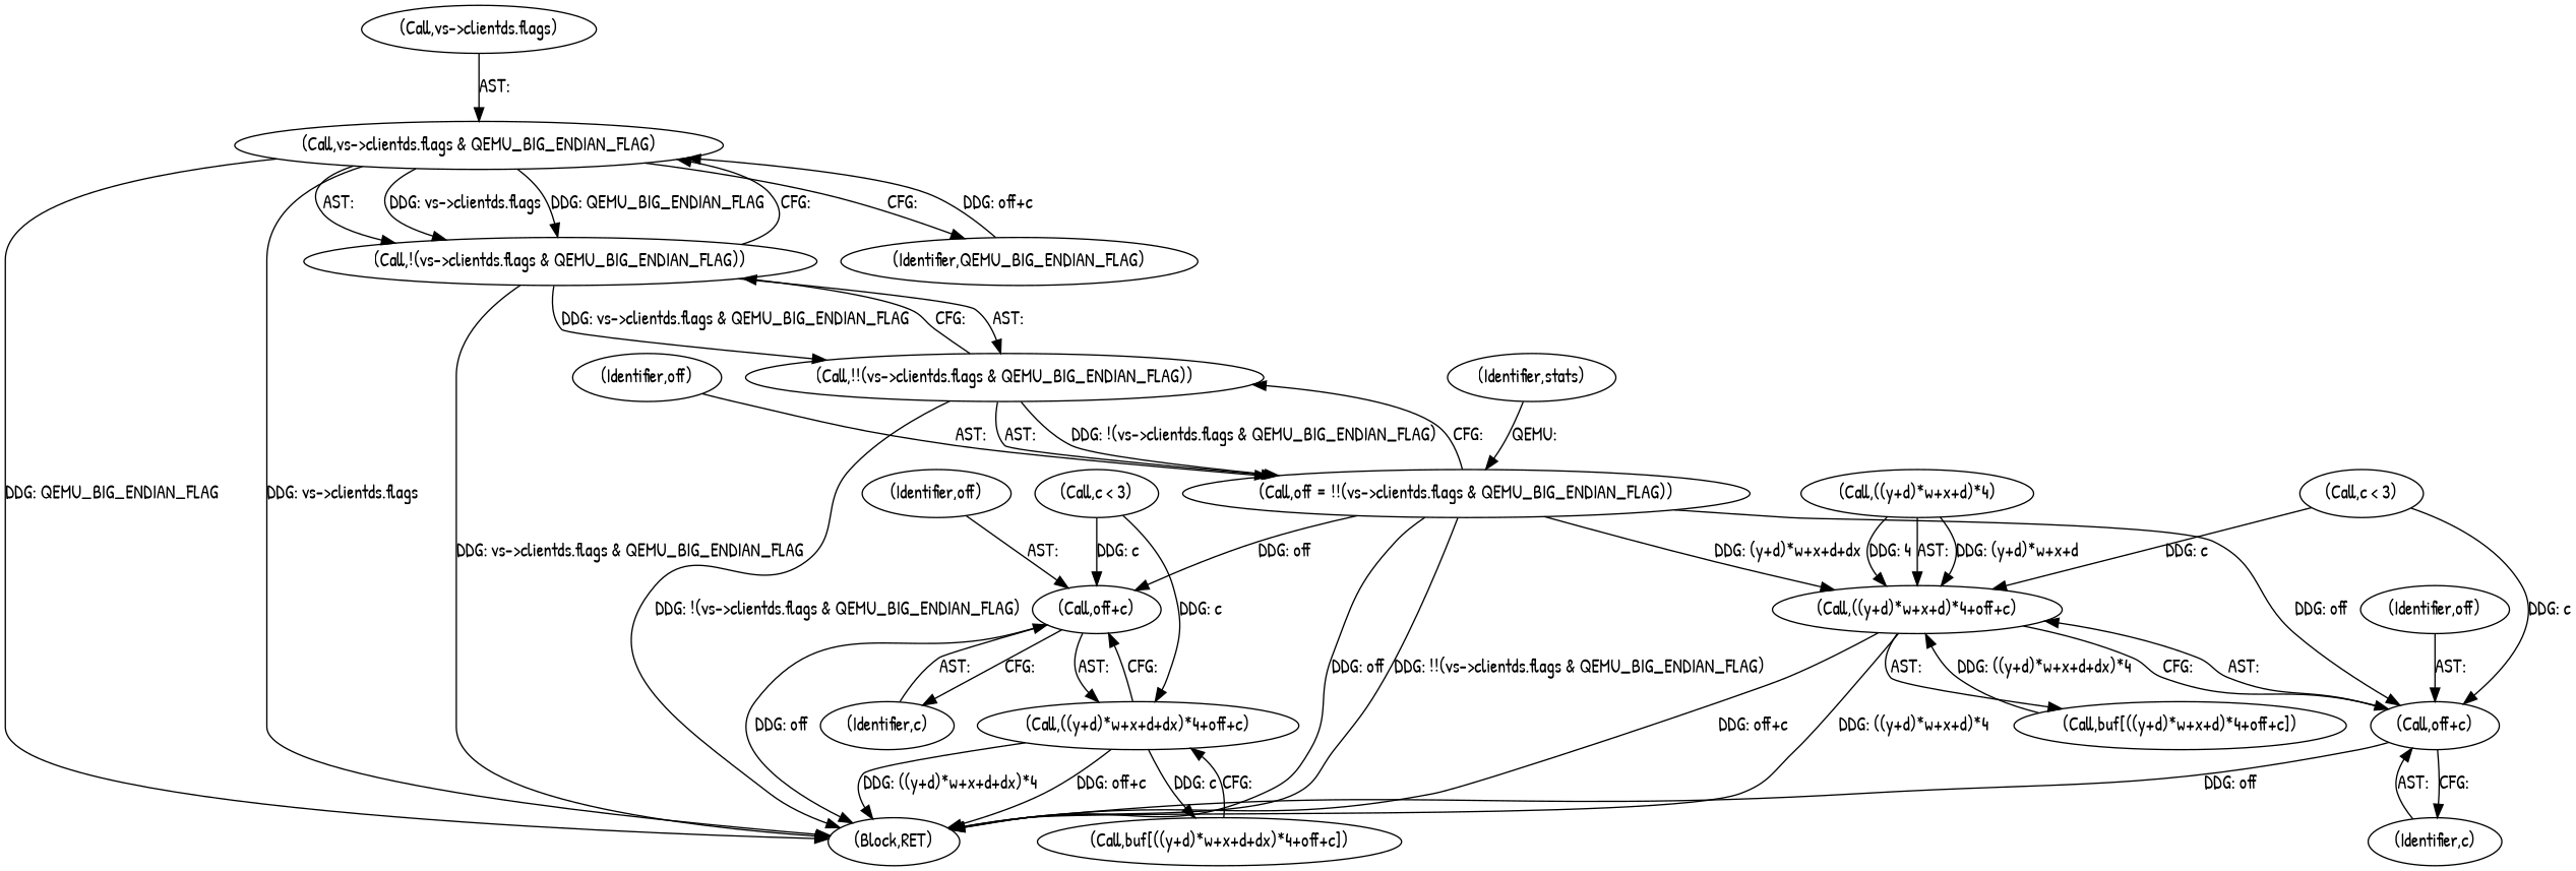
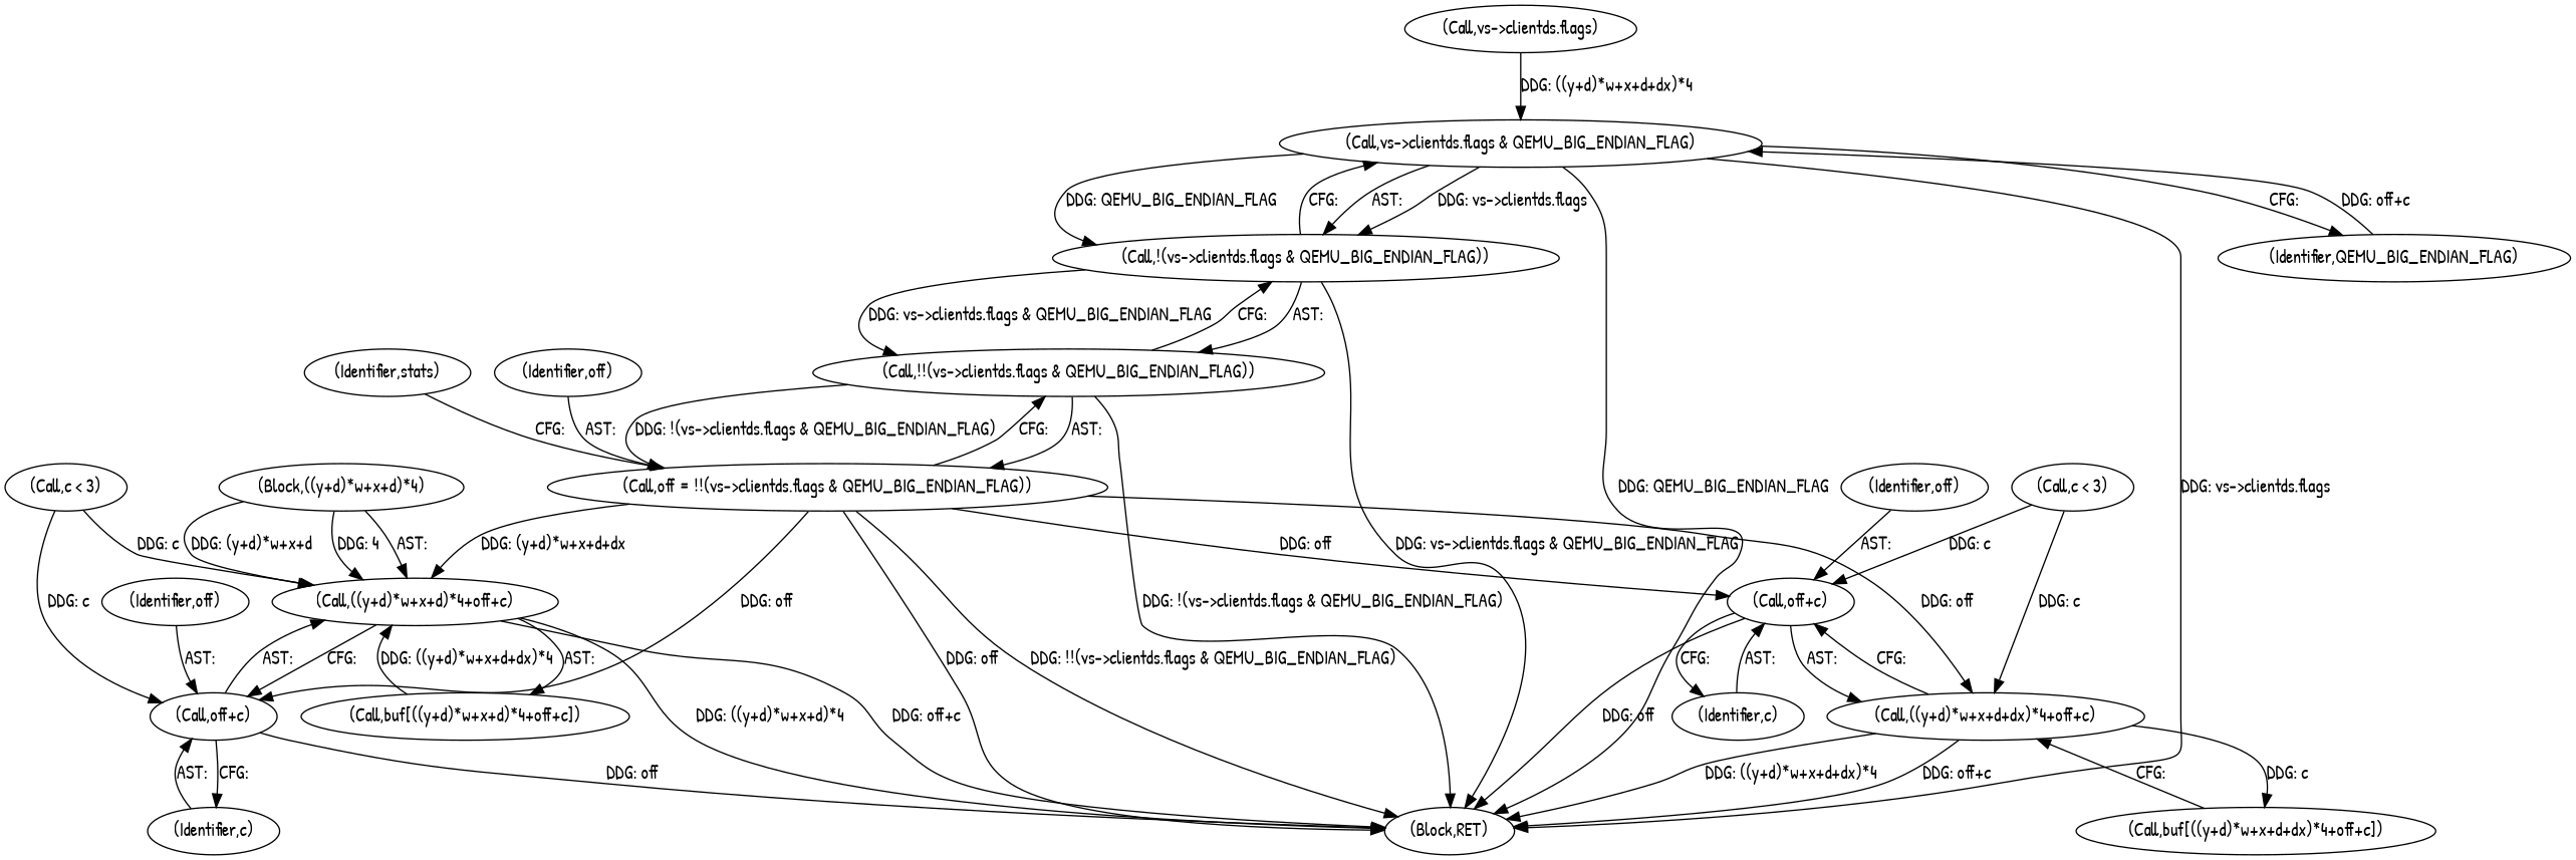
  digraph {
    fontname="Patrick Hand"
    node [fontname="Patrick Hand"]
    edge [fontname="Patrick Hand"]
    n1 [label="(Call,vs->clientds.flags & QEMU_BIG_ENDIAN_FLAG)"]
    n2 [label="(Call,!(vs->clientds.flags & QEMU_BIG_ENDIAN_FLAG))"]
    n3 [label="(Identifier,QEMU_BIG_ENDIAN_FLAG)"]
    n4 [label="(Block,RET)"]
    n5 [label="(Call,!!(vs->clientds.flags & QEMU_BIG_ENDIAN_FLAG))"]
    n6 [label="(Call,off = !!(vs->clientds.flags & QEMU_BIG_ENDIAN_FLAG))"]
    n7 [label="(Call,((y+d)*w+x+d)*4+off+c)"]
    n8 [label="(Call,off+c)"]
    n9 [label="(Call,((y+d)*w+x+d+dx)*4+off+c)"]
    n10 [label="(Call,off+c)"]
    n11 [label="(Call,buf[((y+d)*w+x+d)*4+off+c])"]
    n12 [label="(Identifier,c)"]
    n13 [label="(Call,buf[((y+d)*w+x+d+dx)*4+off+c])"]
    n14 [label="(Identifier,c)"]
    n15 [label="(Identifier,off)"]
    n16 [label="(Call,c < 3)"]
    n17 [label="(Identifier,off)"]
    n18 [label="(Identifier,off)"]
    n19 [label="(Call,vs->clientds.flags)"]
    n20 [label="(Call,c < 3)"]
    n21 [label="(Identifier,stats)"]
-   n22 [label="(Call,((y+d)*w+x+d)*4)"]
+   n22 [label="(Block,((y+d)*w+x+d)*4)"]
    n1 -> n2 [label="AST: "]
    n1 -> n2 [label="DDG: vs->clientds.flags"]
    n1 -> n2 [label="DDG: QEMU_BIG_ENDIAN_FLAG"]
    n1 -> n3 [label="CFG: "]
    n1 -> n4 [label="DDG: QEMU_BIG_ENDIAN_FLAG"]
    n1 -> n4 [label="DDG: vs->clientds.flags"]
    n2 -> n1 [label="CFG: "]
    n2 -> n4 [label="DDG: vs->clientds.flags & QEMU_BIG_ENDIAN_FLAG"]
    n2 -> n5 [label="AST: "]
    n2 -> n5 [label="DDG: vs->clientds.flags & QEMU_BIG_ENDIAN_FLAG"]
    n3 -> n1 [label="DDG: off+c"]
    n5 -> n2 [label="CFG: "]
    n5 -> n4 [label="DDG: !(vs->clientds.flags & QEMU_BIG_ENDIAN_FLAG)"]
    n5 -> n6 [label="AST: "]
    n5 -> n6 [label="DDG: !(vs->clientds.flags & QEMU_BIG_ENDIAN_FLAG)"]
    n6 -> n4 [label="DDG: off"]
    n6 -> n4 [label="DDG: !!(vs->clientds.flags & QEMU_BIG_ENDIAN_FLAG)"]
    n6 -> n5 [label="CFG: "]
    n6 -> n7 [label="DDG: (y+d)*w+x+d+dx"]
    n6 -> n8 [label="DDG: off"]
+   n6 -> n9 [label="DDG: off"]
    n6 -> n10 [label="DDG: off"]
    n7 -> n4 [label="DDG: ((y+d)*w+x+d)*4"]
    n7 -> n4 [label="DDG: off+c"]
    n7 -> n8 [label="CFG: "]
    n7 -> n11 [label="AST: "]
    n8 -> n4 [label="DDG: off"]
    n8 -> n7 [label="AST: "]
    n8 -> n12 [label="CFG: "]
    n9 -> n4 [label="DDG: off+c"]
    n9 -> n4 [label="DDG: ((y+d)*w+x+d+dx)*4"]
    n9 -> n10 [label="CFG: "]
    n9 -> n13 [label="DDG: c"]
    n10 -> n4 [label="DDG: off"]
    n10 -> n9 [label="AST: "]
    n10 -> n14 [label="CFG: "]
    n11 -> n7 [label="DDG: ((y+d)*w+x+d+dx)*4"]
    n12 -> n8 [label="AST: "]
    n13 -> n9 [label="CFG: "]
    n14 -> n10 [label="AST: "]
    n15 -> n8 [label="AST: "]
    n16 -> n7 [label="DDG: c"]
    n16 -> n8 [label="DDG: c"]
    n17 -> n10 [label="AST: "]
    n18 -> n6 [label="AST: "]
-   n19 -> n1 [label="AST: "]
+   n19 -> n1 [label="DDG: ((y+d)*w+x+d+dx)*4"]
    n20 -> n9 [label="DDG: c"]
    n20 -> n10 [label="DDG: c"]
-   n21 -> n6 [label="QEMU: "]
+   n21 -> n6 [label="CFG: "]
    n22 -> n7 [label="AST: "]
    n22 -> n7 [label="DDG: (y+d)*w+x+d"]
    n22 -> n7 [label="DDG: 4"]
  }
